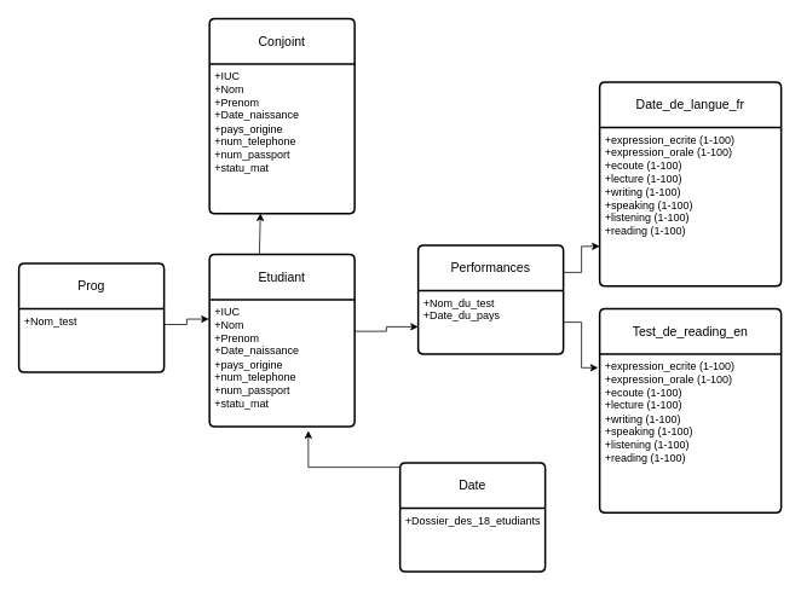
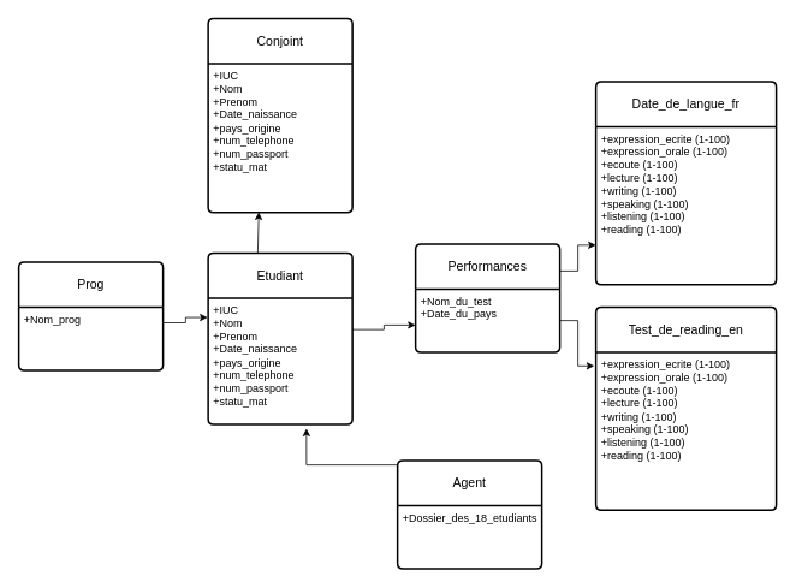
  <mxCell id="0" />
  <mxCell id="1" parent="0" />
  <mxCell id="2" value="Etudiant" style="swimlane;childLayout=stackLayout;horizontal=1;startSize=50;horizontalStack=0;rounded=1;fontSize=14;fontStyle=0;strokeWidth=2;resizeParent=0;resizeLast=1;shadow=0;dashed=0;align=center;arcSize=4;whiteSpace=wrap;html=1;" vertex="1" parent="1"><mxGeometry x="230" y="280" width="160" height="190" as="geometry" /></mxCell>
  <mxCell id="3" value="&lt;div&gt;+IUC&lt;/div&gt;&lt;div&gt;+Nom&lt;/div&gt;&lt;div&gt;+P&lt;span style=&quot;background-color: initial;&quot;&gt;renom&lt;/span&gt;&lt;/div&gt;&lt;div&gt;+Date_naissance&lt;/div&gt;&lt;div&gt;+pays_origine&lt;/div&gt;&lt;div&gt;+num_telephone&lt;/div&gt;&lt;div&gt;+num_passport&lt;/div&gt;&lt;div&gt;+statu_mat&lt;/div&gt;" style="align=left;strokeColor=none;fillColor=none;spacingLeft=4;fontSize=12;verticalAlign=top;resizable=0;rotatable=0;part=1;html=1;" vertex="1" parent="2"><mxGeometry y="50" width="160" height="140" as="geometry" /></mxCell>
  <mxCell id="4" value="Conjoint" style="swimlane;childLayout=stackLayout;horizontal=1;startSize=50;horizontalStack=0;rounded=1;fontSize=14;fontStyle=0;strokeWidth=2;resizeParent=0;resizeLast=1;shadow=0;dashed=0;align=center;arcSize=4;whiteSpace=wrap;html=1;" vertex="1" parent="1"><mxGeometry x="230" y="20" width="160" height="215" as="geometry" /></mxCell>
  <mxCell id="5" value="&lt;div&gt;+IUC&lt;/div&gt;&lt;div&gt;+Nom&lt;/div&gt;&lt;div&gt;+Prenom&lt;/div&gt;&lt;div&gt;+Date_naissance&lt;/div&gt;&lt;div&gt;+pays_origine&lt;/div&gt;&lt;div&gt;+num_telephone&lt;/div&gt;&lt;div&gt;+num_passport&lt;/div&gt;&lt;div&gt;+statu_mat&lt;/div&gt;" style="align=left;strokeColor=none;fillColor=none;spacingLeft=4;fontSize=12;verticalAlign=top;resizable=0;rotatable=0;part=1;html=1;" vertex="1" parent="4"><mxGeometry y="50" width="160" height="165" as="geometry" /></mxCell>
  <mxCell id="6" value="Date_de_langue_fr" style="swimlane;childLayout=stackLayout;horizontal=1;startSize=50;horizontalStack=0;rounded=1;fontSize=14;fontStyle=0;strokeWidth=2;resizeParent=0;resizeLast=1;shadow=0;dashed=0;align=center;arcSize=4;whiteSpace=wrap;html=1;" vertex="1" parent="1"><mxGeometry x="660" y="90" width="200" height="225" as="geometry" /></mxCell>
  <mxCell id="7" value="&lt;div&gt;+expression_ecrite (1-100)&lt;/div&gt;&lt;div&gt;+expression_orale (1-100)&lt;/div&gt;&lt;div&gt;&lt;span style=&quot;background-color: initial;&quot;&gt;+ecoute (1-100)&lt;/span&gt;&lt;/div&gt;&lt;div&gt;+lecture (1-100)&lt;/div&gt;&lt;div&gt;+writing (1-100)&lt;/div&gt;&lt;div&gt;+speaking (1-100)&lt;/div&gt;&lt;div&gt;+listening (1-100)&lt;/div&gt;&lt;div&gt;&lt;span style=&quot;background-color: initial;&quot;&gt;+reading (1-100)&lt;/span&gt;&lt;/div&gt;" style="align=left;strokeColor=none;fillColor=none;spacingLeft=4;fontSize=12;verticalAlign=top;resizable=0;rotatable=0;part=1;html=1;" vertex="1" parent="6"><mxGeometry y="50" width="200" height="175" as="geometry" /></mxCell>
  <mxCell id="8" value="Test_de_reading_en" style="swimlane;childLayout=stackLayout;horizontal=1;startSize=50;horizontalStack=0;rounded=1;fontSize=14;fontStyle=0;strokeWidth=2;resizeParent=0;resizeLast=1;shadow=0;dashed=0;align=center;arcSize=4;whiteSpace=wrap;html=1;" vertex="1" parent="1"><mxGeometry x="660" y="340" width="200" height="225" as="geometry" /></mxCell>
  <mxCell id="9" value="&lt;div&gt;+expression_ecrite (1-100)&lt;/div&gt;&lt;div&gt;+expression_orale (1-100)&lt;/div&gt;&lt;div&gt;+ecoute (1-100)&lt;/div&gt;&lt;div&gt;+lecture (1-100)&lt;/div&gt;&lt;div&gt;&lt;span style=&quot;background-color: initial;&quot;&gt;+writing (1-100)&lt;/span&gt;&lt;/div&gt;&lt;div&gt;+speaking (1-100)&lt;/div&gt;&lt;div&gt;+listening (1-100)&lt;/div&gt;&lt;div&gt;+reading (1-100)&lt;/div&gt;" style="align=left;strokeColor=none;fillColor=none;spacingLeft=4;fontSize=12;verticalAlign=top;resizable=0;rotatable=0;part=1;html=1;" vertex="1" parent="8"><mxGeometry y="50" width="200" height="175" as="geometry" /></mxCell>
  <mxCell id="10" value="Prog" style="swimlane;childLayout=stackLayout;horizontal=1;startSize=50;horizontalStack=0;rounded=1;fontSize=14;fontStyle=0;strokeWidth=2;resizeParent=0;resizeLast=1;shadow=0;dashed=0;align=center;arcSize=4;whiteSpace=wrap;html=1;" vertex="1" parent="1"><mxGeometry x="20" y="290" width="160" height="120" as="geometry" /></mxCell>
- <mxCell id="11" value="+Nom_test" style="align=left;strokeColor=none;fillColor=none;spacingLeft=4;fontSize=12;verticalAlign=top;resizable=0;rotatable=0;part=1;html=1;" vertex="1" parent="10"><mxGeometry y="50" width="160" height="70" as="geometry" /></mxCell>
+ <mxCell id="11" value="+Nom_prog" style="align=left;strokeColor=none;fillColor=none;spacingLeft=4;fontSize=12;verticalAlign=top;resizable=0;rotatable=0;part=1;html=1;" vertex="1" parent="10"><mxGeometry y="50" width="160" height="70" as="geometry" /></mxCell>
  <mxCell id="12" style="edgeStyle=orthogonalEdgeStyle;rounded=0;orthogonalLoop=1;jettySize=auto;html=1;exitX=1;exitY=0.25;exitDx=0;exitDy=0;entryX=0;entryY=0.75;entryDx=0;entryDy=0;" edge="1" parent="1" source="13" target="7"><mxGeometry relative="1" as="geometry" /></mxCell>
  <mxCell id="13" value="Performances" style="swimlane;childLayout=stackLayout;horizontal=1;startSize=50;horizontalStack=0;rounded=1;fontSize=14;fontStyle=0;strokeWidth=2;resizeParent=0;resizeLast=1;shadow=0;dashed=0;align=center;arcSize=4;whiteSpace=wrap;html=1;" vertex="1" parent="1"><mxGeometry x="460" y="270" width="160" height="120" as="geometry" /></mxCell>
  <mxCell id="14" value="+Nom_du_test&lt;br&gt;+Date_du_pays" style="align=left;strokeColor=none;fillColor=none;spacingLeft=4;fontSize=12;verticalAlign=top;resizable=0;rotatable=0;part=1;html=1;" vertex="1" parent="13"><mxGeometry y="50" width="160" height="70" as="geometry" /></mxCell>
  <mxCell id="15" style="edgeStyle=orthogonalEdgeStyle;rounded=0;orthogonalLoop=1;jettySize=auto;html=1;exitX=1;exitY=0.25;exitDx=0;exitDy=0;entryX=-0.004;entryY=0.154;entryDx=0;entryDy=0;entryPerimeter=0;" edge="1" parent="1" source="11" target="3"><mxGeometry relative="1" as="geometry" /></mxCell>
  <mxCell id="16" style="edgeStyle=orthogonalEdgeStyle;rounded=0;orthogonalLoop=1;jettySize=auto;html=1;exitX=1;exitY=0.25;exitDx=0;exitDy=0;entryX=0;entryY=0.75;entryDx=0;entryDy=0;" edge="1" parent="1" source="3" target="13"><mxGeometry relative="1" as="geometry" /></mxCell>
  <mxCell id="17" style="edgeStyle=orthogonalEdgeStyle;rounded=0;orthogonalLoop=1;jettySize=auto;html=1;exitX=1;exitY=0.5;exitDx=0;exitDy=0;entryX=-0.009;entryY=0.087;entryDx=0;entryDy=0;entryPerimeter=0;" edge="1" parent="1" source="14" target="9"><mxGeometry relative="1" as="geometry" /></mxCell>
- <mxCell id="18" value="Date" style="swimlane;childLayout=stackLayout;horizontal=1;startSize=50;horizontalStack=0;rounded=1;fontSize=14;fontStyle=0;strokeWidth=2;resizeParent=0;resizeLast=1;shadow=0;dashed=0;align=center;arcSize=4;whiteSpace=wrap;html=1;" vertex="1" parent="1"><mxGeometry x="440" y="510" width="160" height="120" as="geometry" /></mxCell>
+ <mxCell id="18" value="Agent" style="swimlane;childLayout=stackLayout;horizontal=1;startSize=50;horizontalStack=0;rounded=1;fontSize=14;fontStyle=0;strokeWidth=2;resizeParent=0;resizeLast=1;shadow=0;dashed=0;align=center;arcSize=4;whiteSpace=wrap;html=1;" vertex="1" parent="1"><mxGeometry x="440" y="510" width="160" height="120" as="geometry" /></mxCell>
  <mxCell id="19" value="+Dossier_des_18_etudiants" style="align=left;strokeColor=none;fillColor=none;spacingLeft=4;fontSize=12;verticalAlign=top;resizable=0;rotatable=0;part=1;html=1;" vertex="1" parent="18"><mxGeometry y="50" width="160" height="70" as="geometry" /></mxCell>
  <mxCell id="20" style="edgeStyle=orthogonalEdgeStyle;rounded=0;orthogonalLoop=1;jettySize=auto;html=1;exitX=0;exitY=0;exitDx=0;exitDy=0;entryX=0.681;entryY=1.034;entryDx=0;entryDy=0;entryPerimeter=0;" edge="1" parent="1" source="19" target="3"><mxGeometry relative="1" as="geometry" /></mxCell>
  <mxCell id="21" value="" style="endArrow=classic;html=1;rounded=0;entryX=0.351;entryY=0.999;entryDx=0;entryDy=0;entryPerimeter=0;" edge="1" parent="1" target="5"><mxGeometry width="50" height="50" relative="1" as="geometry"><mxPoint x="285" y="280" as="sourcePoint" /><mxPoint x="335" y="230" as="targetPoint" /></mxGeometry></mxCell>
